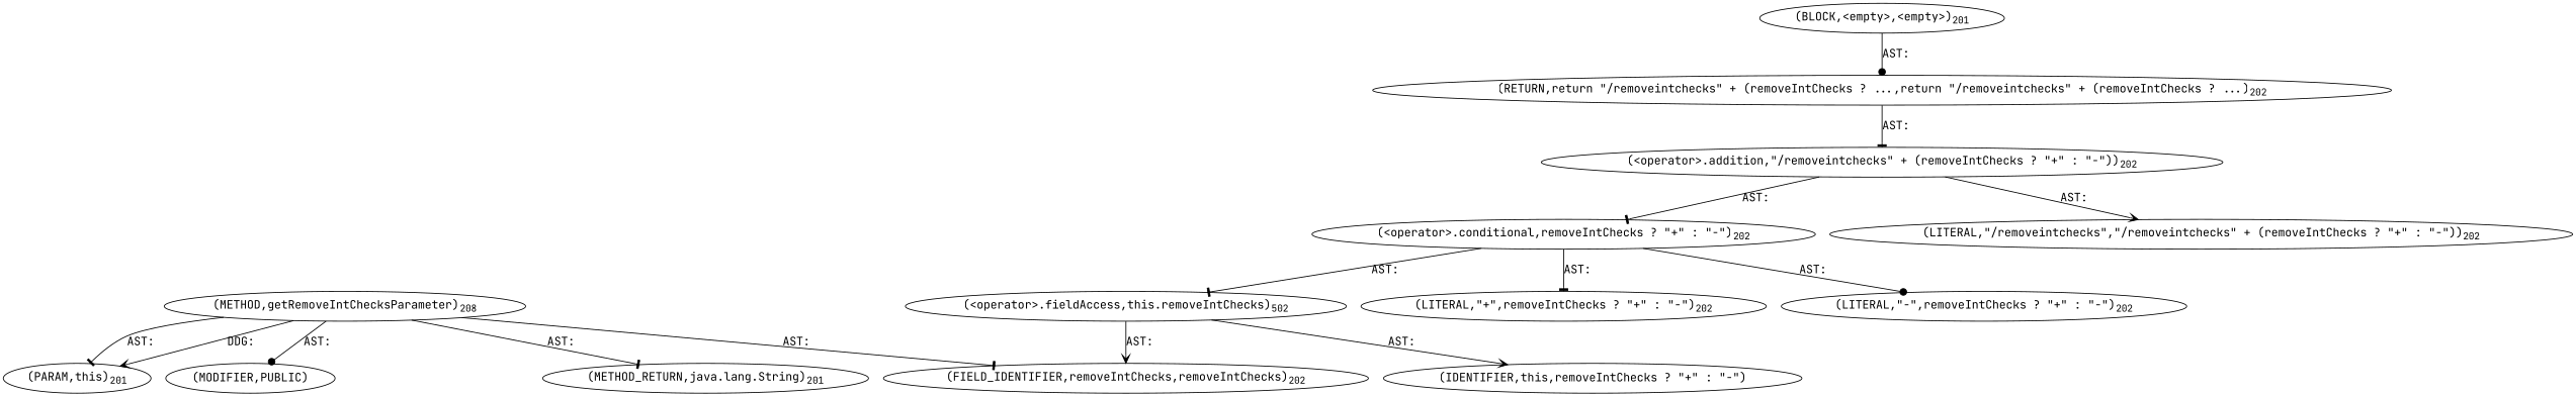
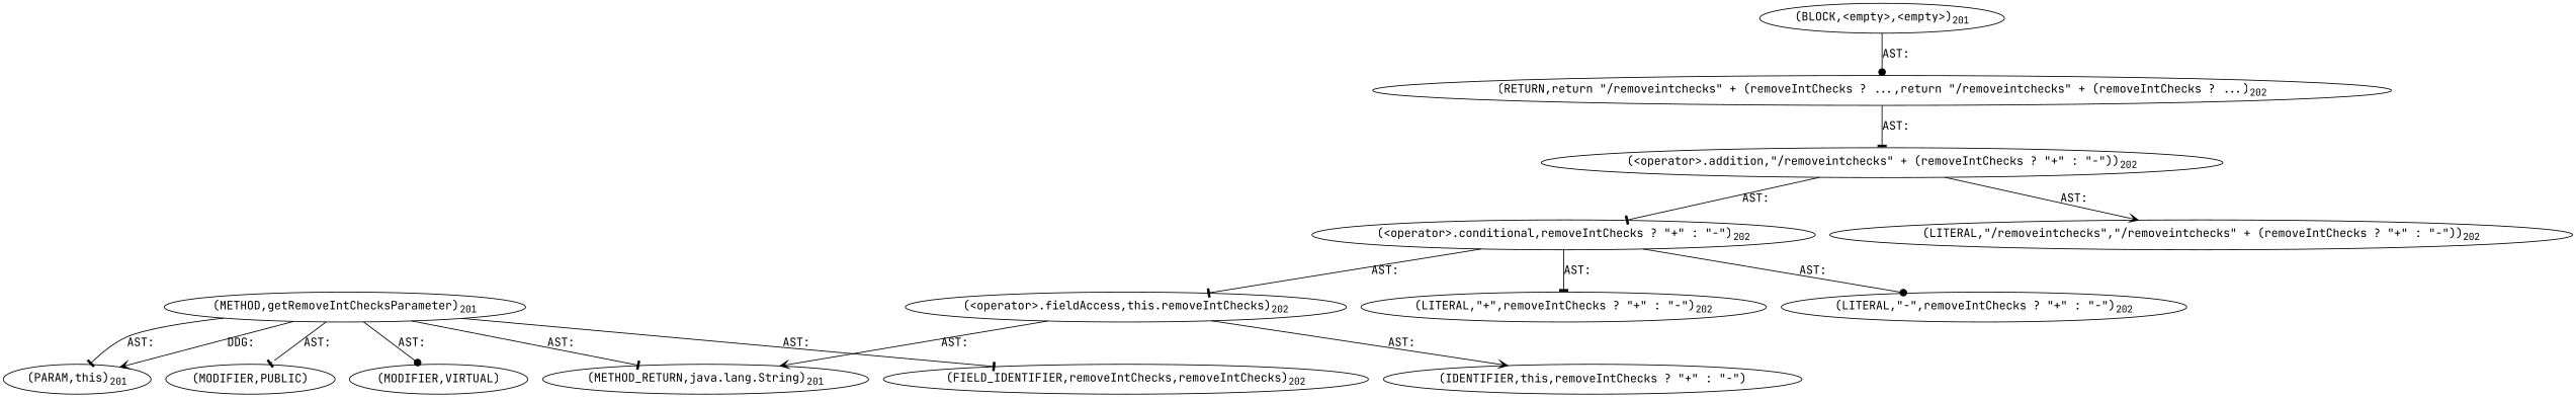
  digraph {
    fontname="JetBrains Mono"
    node [fontname="JetBrains Mono"]
    edge [arrowhead=tee fontname="JetBrains Mono"]
-   n1 [label=<(METHOD,getRemoveIntChecksParameter)<SUB>208</SUB>>]
+   n1 [label=<(METHOD,getRemoveIntChecksParameter)<SUB>201</SUB>>]
    n2 [label=<(PARAM,this)<SUB>201</SUB>>]
    n3 [label=<(MODIFIER,PUBLIC)>]
+   n4 [label=<(MODIFIER,VIRTUAL)>]
    n5 [label=<(METHOD_RETURN,java.lang.String)<SUB>201</SUB>>]
    n6 [label=<(FIELD_IDENTIFIER,removeIntChecks,removeIntChecks)<SUB>202</SUB>>]
    n7 [label=<(BLOCK,&lt;empty&gt;,&lt;empty&gt;)<SUB>201</SUB>>]
    n8 [label=<(RETURN,return &quot;/removeintchecks&quot; + (removeIntChecks ? ...,return &quot;/removeintchecks&quot; + (removeIntChecks ? ...)<SUB>202</SUB>>]
    n9 [label=<(&lt;operator&gt;.addition,&quot;/removeintchecks&quot; + (removeIntChecks ? &quot;+&quot; : &quot;-&quot;))<SUB>202</SUB>>]
    n10 [label=<(LITERAL,&quot;/removeintchecks&quot;,&quot;/removeintchecks&quot; + (removeIntChecks ? &quot;+&quot; : &quot;-&quot;))<SUB>202</SUB>>]
    n11 [label=<(&lt;operator&gt;.conditional,removeIntChecks ? &quot;+&quot; : &quot;-&quot;)<SUB>202</SUB>>]
-   n12 [label=<(&lt;operator&gt;.fieldAccess,this.removeIntChecks)<SUB>502</SUB>>]
+   n12 [label=<(&lt;operator&gt;.fieldAccess,this.removeIntChecks)<SUB>202</SUB>>]
    n13 [label=<(LITERAL,&quot;+&quot;,removeIntChecks ? &quot;+&quot; : &quot;-&quot;)<SUB>202</SUB>>]
    n14 [label=<(LITERAL,&quot;-&quot;,removeIntChecks ? &quot;+&quot; : &quot;-&quot;)<SUB>202</SUB>>]
    n15 [label=<(IDENTIFIER,this,removeIntChecks ? &quot;+&quot; : &quot;-&quot;)>]
    n1 -> n2 [label="AST: "]
    n1 -> n2 [arrowhead=vee label="DDG: "]
-   n1 -> n3 [arrowhead=dot label="AST: "]
+   n1 -> n3 [label="AST: "]
+   n1 -> n4 [arrowhead=dot label="AST: "]
    n1 -> n5 [label="AST: "]
    n1 -> n6 [label="AST: "]
    n7 -> n8 [arrowhead=dot label="AST: "]
    n8 -> n9 [label="AST: "]
    n9 -> n10 [arrowhead=vee label="AST: "]
    n9 -> n11 [label="AST: "]
    n11 -> n12 [label="AST: "]
    n11 -> n13 [label="AST: "]
    n11 -> n14 [arrowhead=dot label="AST: "]
-   n12 -> n6 [arrowhead=vee label="AST: "]
+   n12 -> n5 [arrowhead=vee label="AST: "]
    n12 -> n15 [arrowhead=vee label="AST: "]
  }
